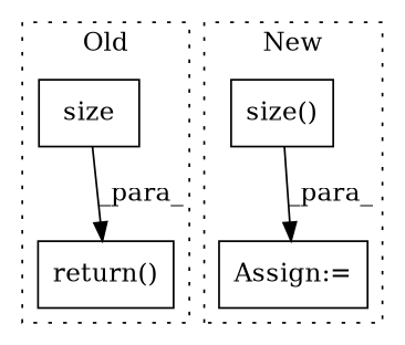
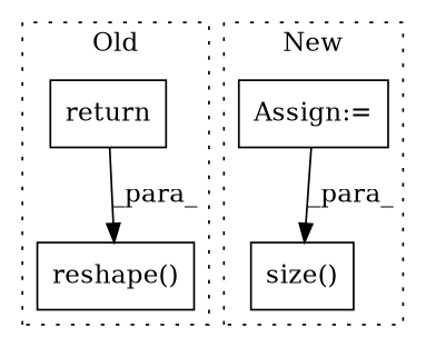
  digraph {
    node [a=75 shape=box]
-   n1 [l="23,1" label="return()" s="1485,1510"]
-   n2 [a=93 l=7 label=size s=1605]
+   n1 [l="23,1" label="reshape()" s="1485,1510"]
+   n2 [a=93 l=7 label=return s=1605]
    n3 [l=13 label="size()" s=877]
    n4 [a=68 l=3 label="Assign:=" s=859]
    subgraph cluster_1 {
      label=Old
      style=dotted
      n1
      n2
    }
    subgraph cluster_2 {
      label=New
      style=dotted
      n3
      n4
    }
    n2 -> n1 [label=_para_]
-   n3 -> n4 [label=_para_]
+   n4 -> n3 [label=_para_]
  }
